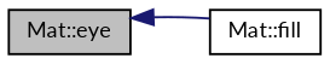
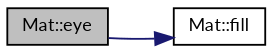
  digraph {
    rankdir=LR
    fontname=Lato
    node [color=black fontname=Lato fontsize=10 shape=record style=filled]
    n1 [fillcolor=grey75 fontcolor=black height=0.2 label="Mat::eye" width=0.4]
    n2 [fillcolor=white height=0.2 label="Mat::fill" width=0.4]
-   n2 -> n1 [color=midnightblue fontname=Lato fontsize=10 labelfontname=Helvetica labelfontsize=10 style=solid]
+   n1 -> n2 [color=midnightblue fontname=Lato fontsize=10 labelfontname=Helvetica labelfontsize=10 style=solid]
  }
